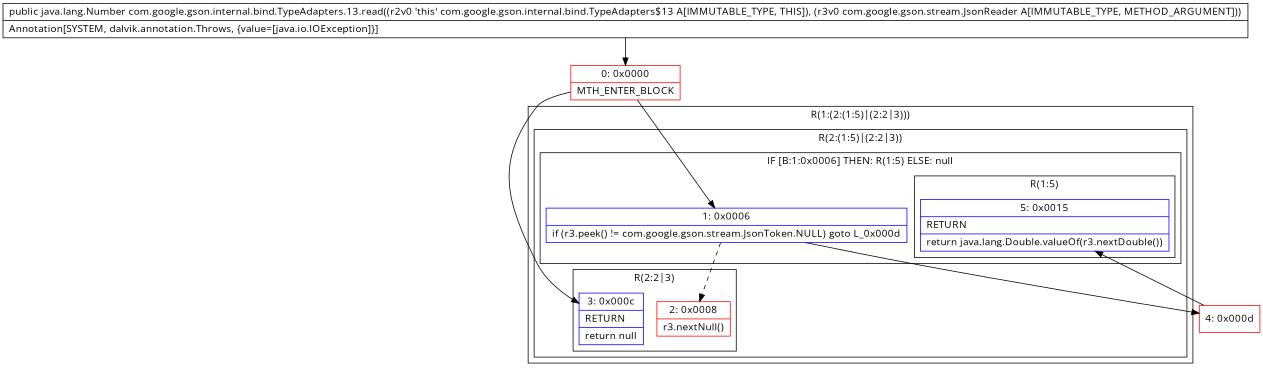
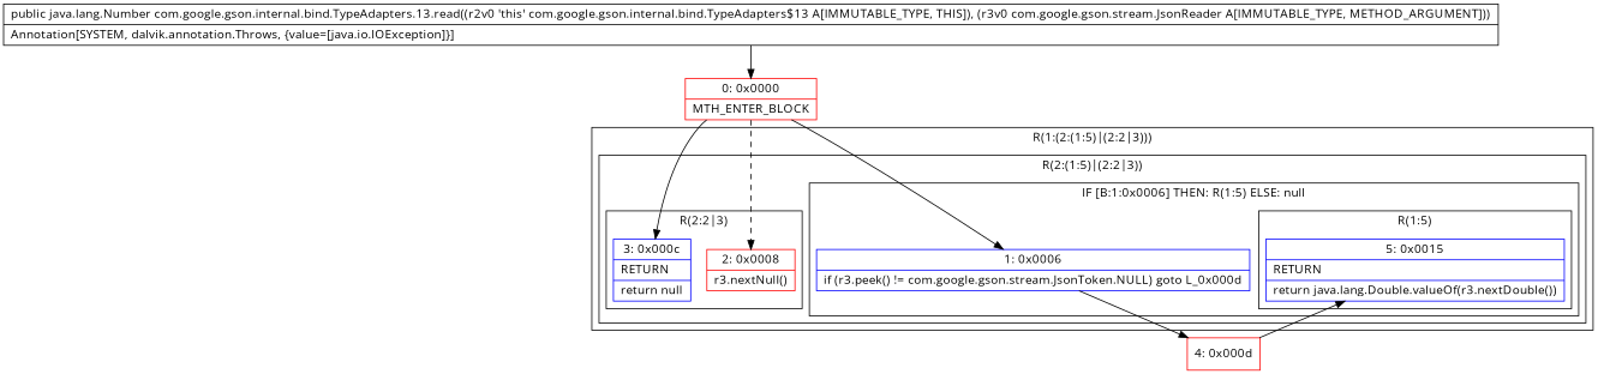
  digraph {
    fontname="Open Sans"
    node [color=blue fontname="Open Sans" shape=record]
    edge [fontname="Open Sans"]
    n1 [label="{5\:\ 0x0015|RETURN\l|return java.lang.Double.valueOf(r3.nextDouble())\l}"]
    n2 [label="{1\:\ 0x0006|if (r3.peek() != com.google.gson.stream.JsonToken.NULL) goto L_0x000d\l}"]
    n3 [color=red label="{2\:\ 0x0008|r3.nextNull()\l}"]
    n4 [label="{3\:\ 0x000c|RETURN\l|return null\l}"]
    n5 [color=red label="{4\:\ 0x000d}"]
    n6 [color=red label="{0\:\ 0x0000|MTH_ENTER_BLOCK\l}"]
    n7 [label="{public java.lang.Number com.google.gson.internal.bind.TypeAdapters.13.read((r2v0 'this' com.google.gson.internal.bind.TypeAdapters$13 A[IMMUTABLE_TYPE, THIS]), (r3v0 com.google.gson.stream.JsonReader A[IMMUTABLE_TYPE, METHOD_ARGUMENT]))  | Annotation[SYSTEM, dalvik.annotation.Throws, \{value=[java.io.IOException]\}]\l}" color=""]
    subgraph cluster_1 {
      label="R(1:(2:(1:5)|(2:2|3)))"
      subgraph cluster_2 {
        label="R(2:(1:5)|(2:2|3))"
        subgraph cluster_3 {
          label="IF [B:1:0x0006] THEN: R(1:5) ELSE: null"
          n2
          subgraph cluster_4 {
            label="R(1:5)"
            n1
          }
        }
        subgraph cluster_5 {
          label="R(2:2|3)"
          n3
          n4
        }
      }
    }
-   n2 -> n3 [style=dashed]
+   n6 -> n3 [style=dashed]
    n2 -> n5
    n5 -> n1
    n6 -> n2
    n6 -> n4
    n7 -> n6
  }
